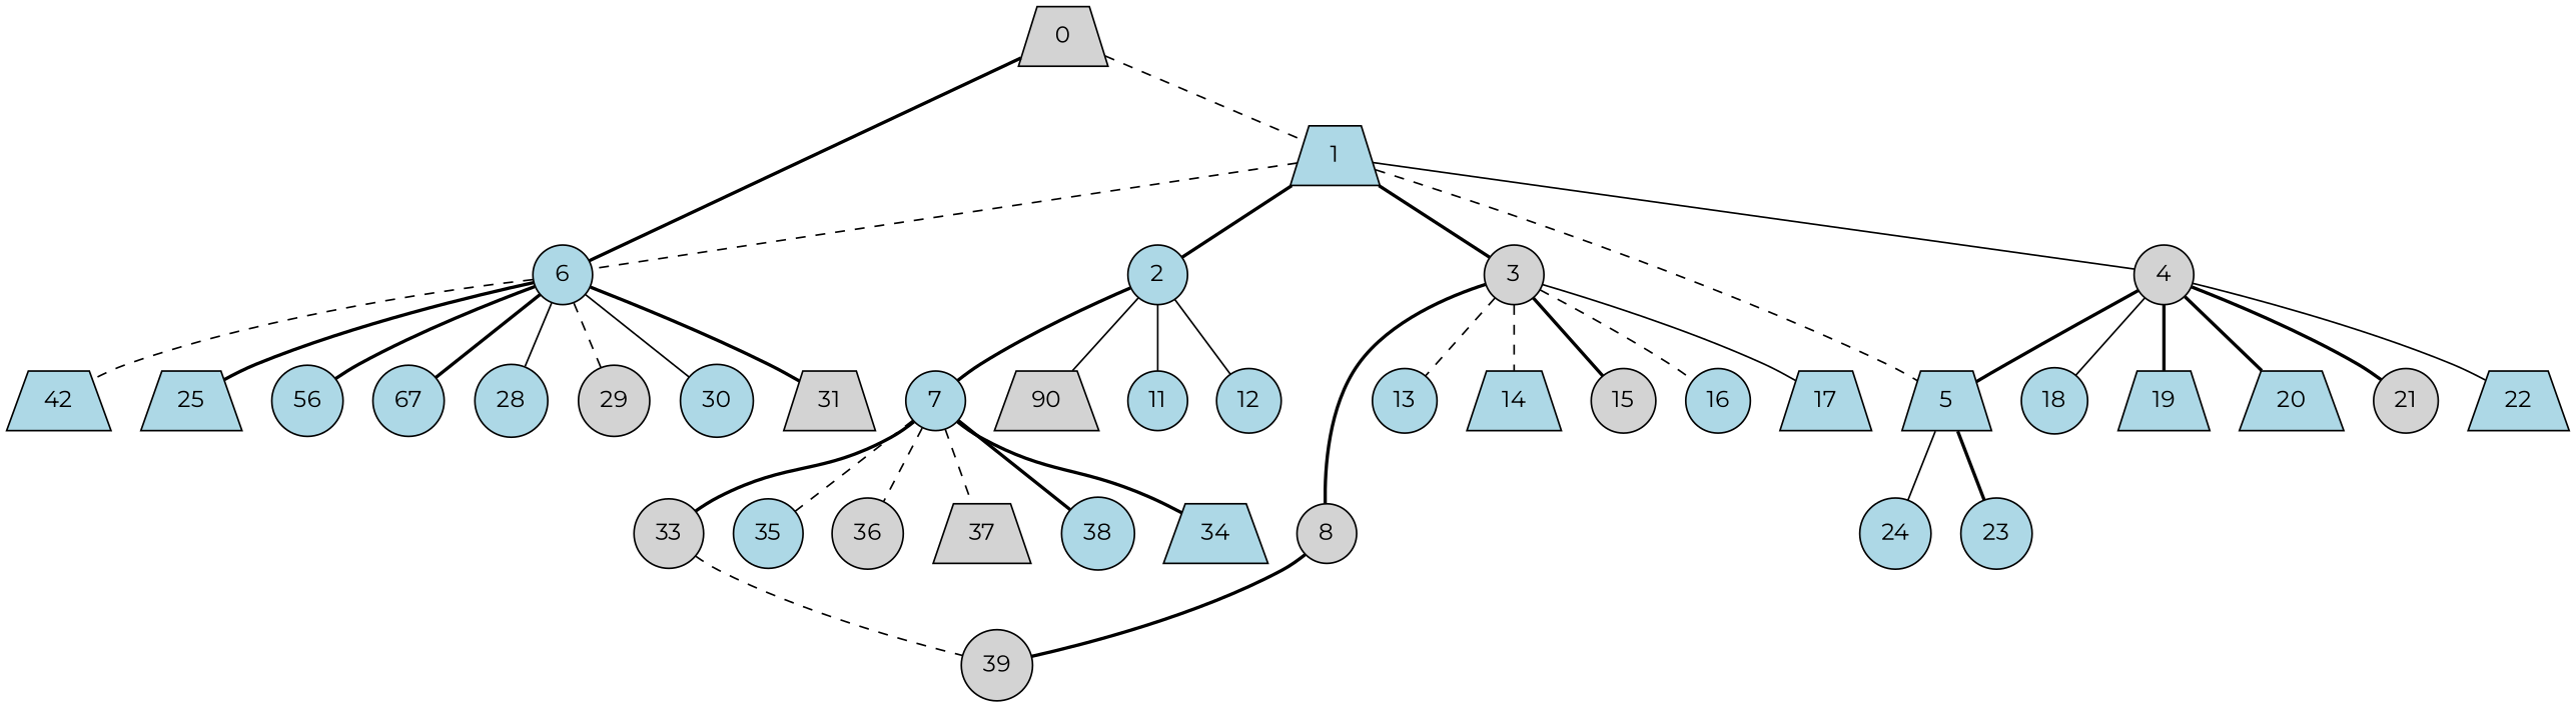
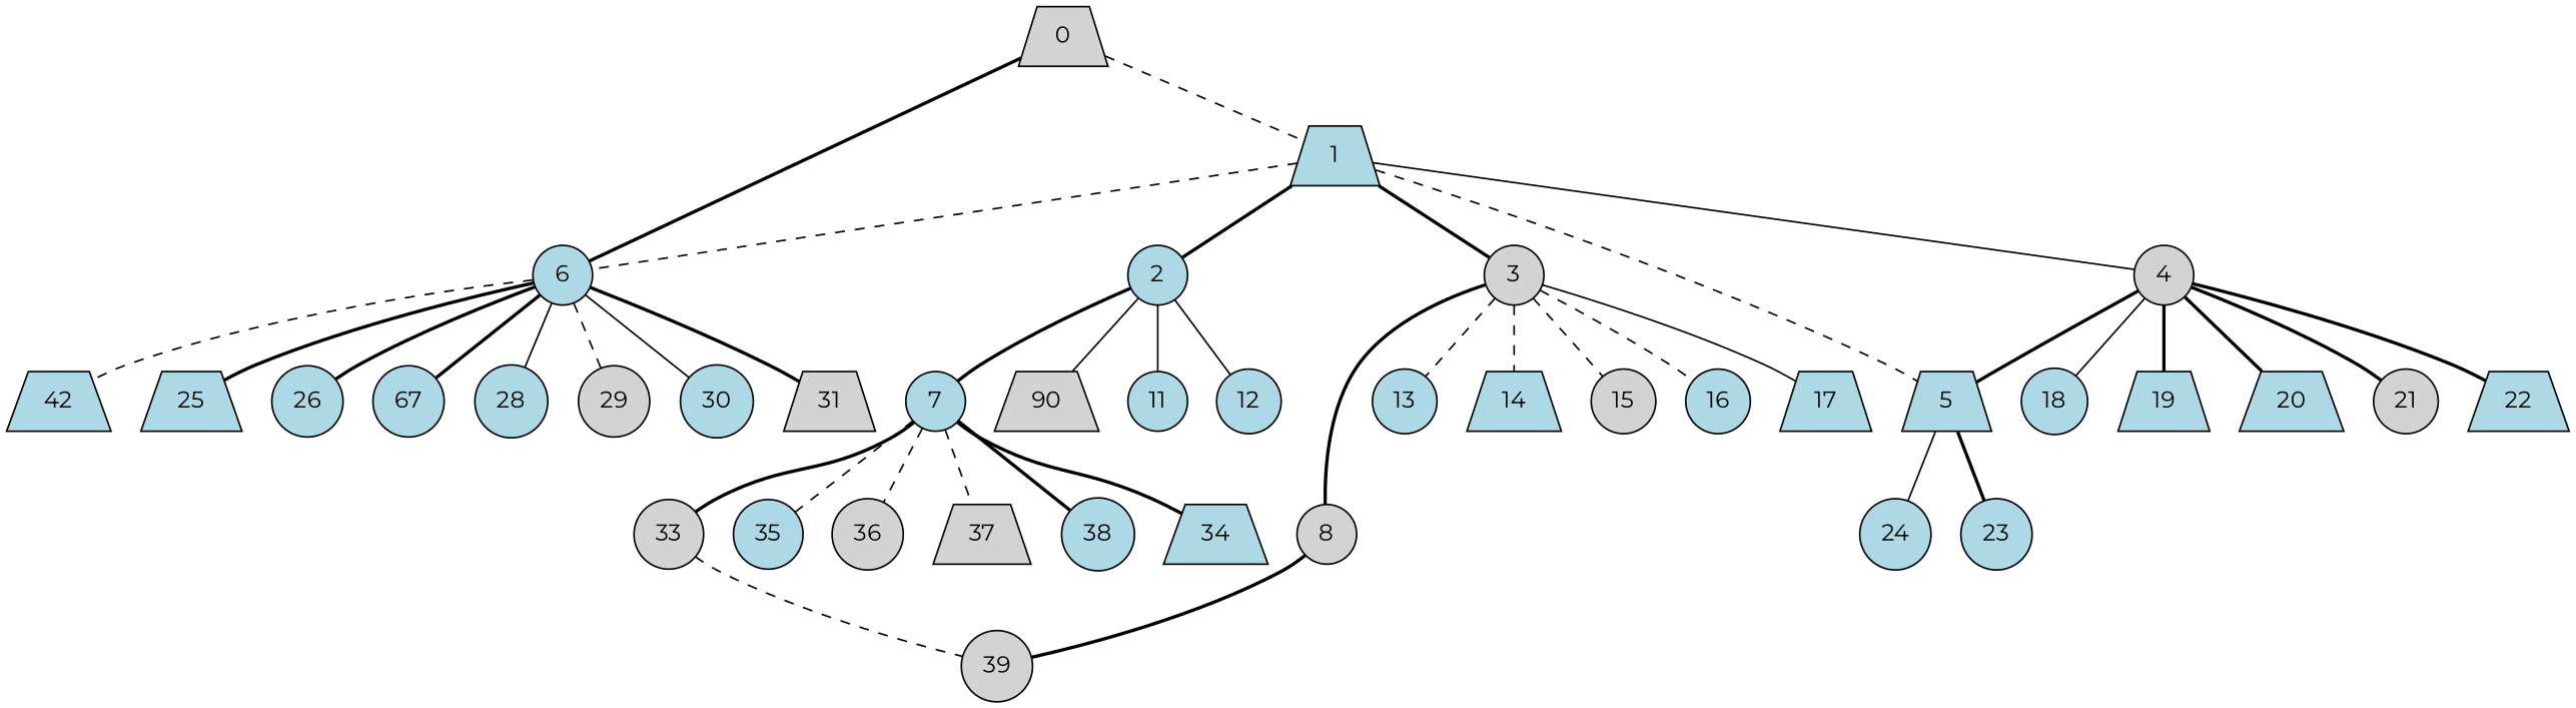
  graph {
    fontname=Montserrat
    node [fillcolor=lightblue fontname=Montserrat shape=circle style=filled]
    edge [fontname=Montserrat style=bold]
    0 [fillcolor=lightgrey shape=trapezium]
    1 [shape=trapezium]
    6
    2
    3 [fillcolor=lightgrey]
    4 [fillcolor=lightgrey]
    5 [shape=trapezium]
    n8 [label=42 shape=trapezium]
    25 [shape=trapezium]
-   26 [label=56]
+   26
    n11 [label=67]
    28
    29 [fillcolor=lightgrey]
    30
    31 [fillcolor=lightgrey shape=trapezium]
    7
    n17 [fillcolor=lightgrey label=90 shape=trapezium]
    11
    12
    8 [fillcolor=lightgrey]
    13
    14 [shape=trapezium]
    15 [fillcolor=lightgrey]
    16
    17 [shape=trapezium]
    18
    19 [shape=trapezium]
    20 [shape=trapezium]
    21 [fillcolor=lightgrey]
    22 [shape=trapezium]
    24
    23
    33 [fillcolor=lightgrey]
    35
    36 [fillcolor=lightgrey]
    37 [fillcolor=lightgrey shape=trapezium]
    38
    34 [shape=trapezium]
    39 [fillcolor=lightgrey]
    0 -- 1 [style=dashed]
    0 -- 6
    1 -- 6 [style=dashed]
    1 -- 2
    1 -- 3
    1 -- 4 [style=solid]
    1 -- 5 [style=dashed]
    6 -- n8 [style=dashed]
    6 -- 25
    6 -- 26
    6 -- n11
    6 -- 28 [style=solid]
    6 -- 29 [style=dashed]
    6 -- 30 [style=solid]
    6 -- 31
    2 -- 7
    2 -- n17 [style=solid]
    2 -- 11 [style=solid]
    2 -- 12 [style=solid]
    3 -- 8
    3 -- 13 [style=dashed]
    3 -- 14 [style=dashed]
-   3 -- 15
+   3 -- 15 [style=dashed]
    3 -- 16 [style=dashed]
    3 -- 17 [style=solid]
    4 -- 5
    4 -- 18 [style=solid]
    4 -- 19
    4 -- 20
    4 -- 21
-   4 -- 22 [style=solid]
+   4 -- 22
    5 -- 24 [style=solid]
    5 -- 23
    7 -- 33
    7 -- 35 [style=dashed]
    7 -- 36 [style=dashed]
    7 -- 37 [style=dashed]
    7 -- 38
    7 -- 34
    8 -- 39
    33 -- 39 [style=dashed]
  }
